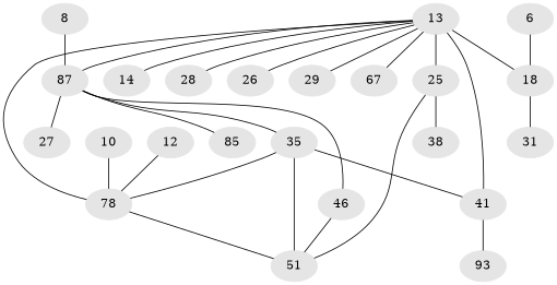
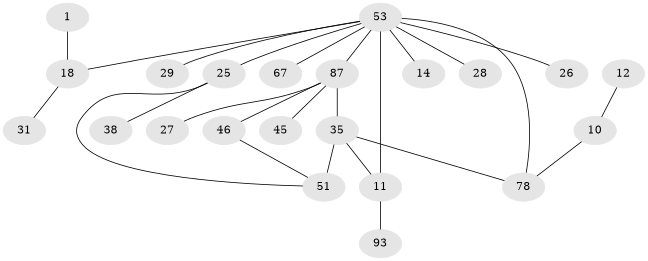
  graph {
    node [color=gray90 style=filled]
-   13 [super="+7+11"]
+   13 [super="+7+11" label=53]
    n2 [label=87 super="+2"]
    n3 [label=78 super="+33+30"]
    14
    18
    n6 [label=28]
    25 [super="+12+24"]
    26
    29
-   41 [super="+9+37+21+34+22"]
+   41 [super="+9+37+21+34+22" label=11]
    n11 [label=67]
-   6
+   6 [label=1]
    27
    35 [super="+16"]
-   45 [label=85]
+   45
    46
-   8
    51 [super="+50+32"]
    10
    31
    38
    n22 [label=93]
    n23 [label=12]
    13 -- n2 [weight=4]
    13 -- n3 [weight=4]
    13 -- 14
    13 -- 18
    13 -- n6
    13 -- 25 [weight=6]
    13 -- 26
    13 -- 29
    13 -- 41 [weight=7]
    13 -- n11
    n2 -- 27
    n2 -- 35 [weight=3]
    n2 -- 45
    n2 -- 46
-   n3 -- 51
    18 -- 31
    25 -- 51
    25 -- 38
    41 -- n22
    6 -- 18
    35 -- n3 [weight=2]
    35 -- 41 [weight=2]
    35 -- 51 [weight=3]
    46 -- 51
-   8 -- n2
    10 -- n3
-   n23 -- n3
+   n23 -- 10
  }
